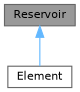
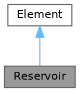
  digraph {
    node [color=gray40 fontname=Helvetica fontsize=10 shape=box style=filled]
    n1 [fillcolor=grey60 fontcolor=black height=0.2 label=Reservoir width=0.4]
    n2 [fillcolor=white height=0.2 label=Element width=0.4]
-   n1 -> n2 [color=steelblue1 dir=back fontname=Helvetica fontsize=10 labelfontname=Helvetica labelfontsize=10 style=solid]
+   n2 -> n1 [color=steelblue1 dir=back fontname=Helvetica fontsize=10 labelfontname=Helvetica labelfontsize=10 style=solid]
  }
